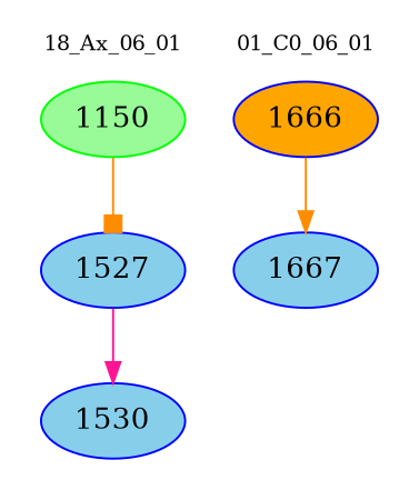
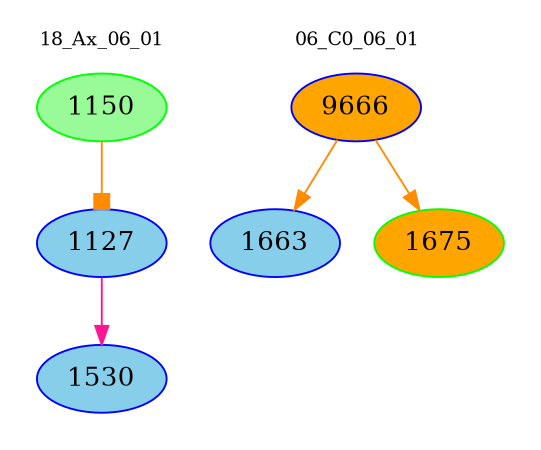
  digraph {
    node [color=blue fillcolor=skyblue style=filled]
    edge [arrowhead=normal color=darkorange]
-   n1 [label=1527]
+   n1 [label=1127]
    n2 [label=1530]
    n3 [color=green fillcolor=palegreen label=1150]
-   n4 [fillcolor=orange label=1666]
-   n5 [label=1667]
+   n4 [fillcolor=orange label=9666]
+   n5 [label=1663]
+   n6 [color=green fillcolor=orange label=1675]
    subgraph cluster_1 {
      color=white
      fontsize=10
      label="18_Ax_06_01"
      n1
      n2
      n3
    }
    subgraph cluster_2 {
      color=white
      fontsize=10
-     label="01_C0_06_01"
+     label="06_C0_06_01"
      n4
      n5
+     n6
    }
    n1 -> n2 [color=deeppink]
    n3 -> n1 [arrowhead=box]
    n4 -> n5
+   n4 -> n6
  }
